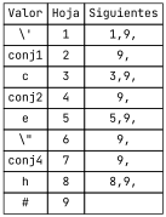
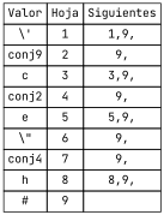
  digraph {
    fontname="JetBrains Mono"
-   n1 [label=<  <TABLE BORDER="0" CELLBORDER="1" CELLSPACING="0" CELLPADDING="4"> <TR><TD>Valor</TD><TD>Hoja</TD><TD>Siguientes</TD></TR> <TR> <TD>\'</TD><TD>1</TD><TD>1,9,</TD> </TR> <TR> <TD>conj1</TD><TD>2</TD><TD>9,</TD> </TR> <TR> <TD>c</TD><TD>3</TD><TD>3,9,</TD> </TR> <TR> <TD>conj2</TD><TD>4</TD><TD>9,</TD> </TR> <TR> <TD>e</TD><TD>5</TD><TD>5,9,</TD> </TR> <TR> <TD>\"</TD><TD>6</TD><TD>9,</TD> </TR> <TR> <TD>conj4</TD><TD>7</TD><TD>9,</TD> </TR> <TR> <TD>h</TD><TD>8</TD><TD>8,9,</TD> </TR> <TR> <TD>#</TD><TD>9</TD><TD></TD> </TR>    </TABLE>> margin=0 shape=none fontname="JetBrains Mono"]
+   n1 [label=<  <TABLE BORDER="0" CELLBORDER="1" CELLSPACING="0" CELLPADDING="4"> <TR><TD>Valor</TD><TD>Hoja</TD><TD>Siguientes</TD></TR> <TR> <TD>\'</TD><TD>1</TD><TD>1,9,</TD> </TR> <TR> <TD>conj9</TD><TD>2</TD><TD>9,</TD> </TR> <TR> <TD>c</TD><TD>3</TD><TD>3,9,</TD> </TR> <TR> <TD>conj2</TD><TD>4</TD><TD>9,</TD> </TR> <TR> <TD>e</TD><TD>5</TD><TD>5,9,</TD> </TR> <TR> <TD>\"</TD><TD>6</TD><TD>9,</TD> </TR> <TR> <TD>conj4</TD><TD>7</TD><TD>9,</TD> </TR> <TR> <TD>h</TD><TD>8</TD><TD>8,9,</TD> </TR> <TR> <TD>#</TD><TD>9</TD><TD></TD> </TR>    </TABLE>> margin=0 shape=none fontname="JetBrains Mono"]
  }
